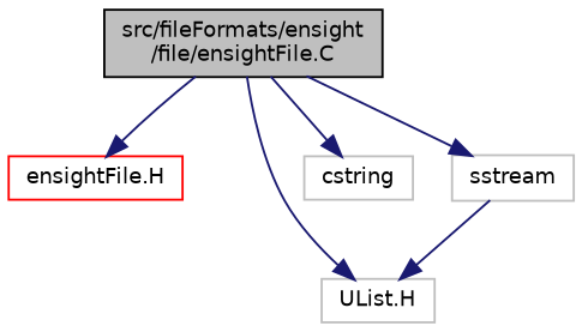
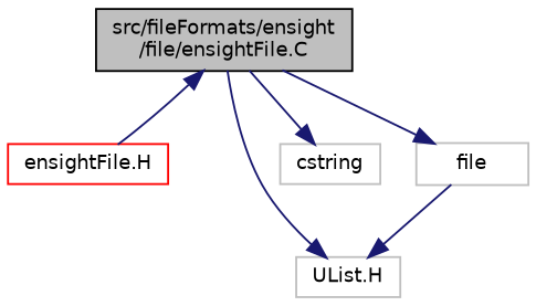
  digraph {
    node [color=grey75 fontname=Helvetica fontsize=10 shape=record]
    edge [color=midnightblue fontname=Helvetica fontsize=10 labelfontname=Helvetica labelfontsize=10 style=solid]
    n1 [color=black fillcolor=grey75 fontcolor=black height=0.2 label="src/fileFormats/ensight\l/file/ensightFile.C" style=filled width=0.4]
    n2 [color=red height=0.2 label="ensightFile.H" width=0.4]
    n3 [height=0.2 label="UList.H" width=0.4]
    n4 [height=0.2 label=cstring width=0.4]
-   n5 [height=0.2 label=sstream width=0.4]
-   n1 -> n2
+   n5 [height=0.2 label=file width=0.4]
+   n2 -> n1
    n1 -> n3
    n1 -> n4
    n1 -> n5
    n5 -> n3
  }
